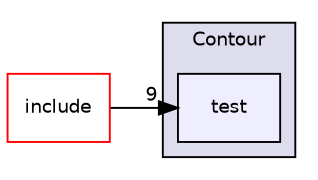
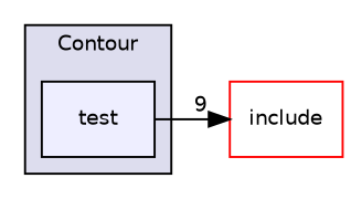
  digraph {
    compound=true
    rankdir=LR
    node [fontname=Helvetica fontsize=10 shape=box]
    n1 [fillcolor="#eeeeff" label=test pencolor=black style=filled]
    n2 [color=red label=include]
    subgraph cluster_1 {
      bgcolor="#ddddee"
      fontname=Helvetica
      fontsize=10
      label=Contour
      pencolor=black
      n1
    }
-   n2 -> n1 [headlabel=9 labeldistance=1.5 labelfontname=Helvetica labelfontsize=10]
+   n1 -> n2 [headlabel=9 labeldistance=1.5 labelfontname=Helvetica labelfontsize=10]
  }
